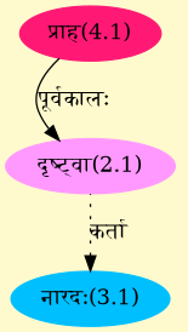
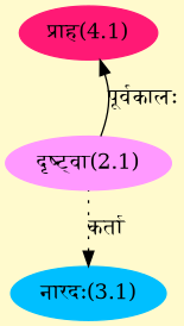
  digraph {
    bgcolor=lemonchiffon1
    compound=true
    rankdir=BT
    node [style=filled]
    edge [dir=back]
    n1 [color="#FF99FF" label="दृष्ट्वा(2.1)"]
    n2 [color="#FF1975" label="प्राह(4.1)"]
    n3 [color="#00BFFF" label="नारदः(3.1)"]
-   n1 -> n2 [label="पूर्वकालः"]
+   n2 -> n1 [label="पूर्वकालः"]
    n3 -> n1 [label="कर्ता" style=dotted]
  }
